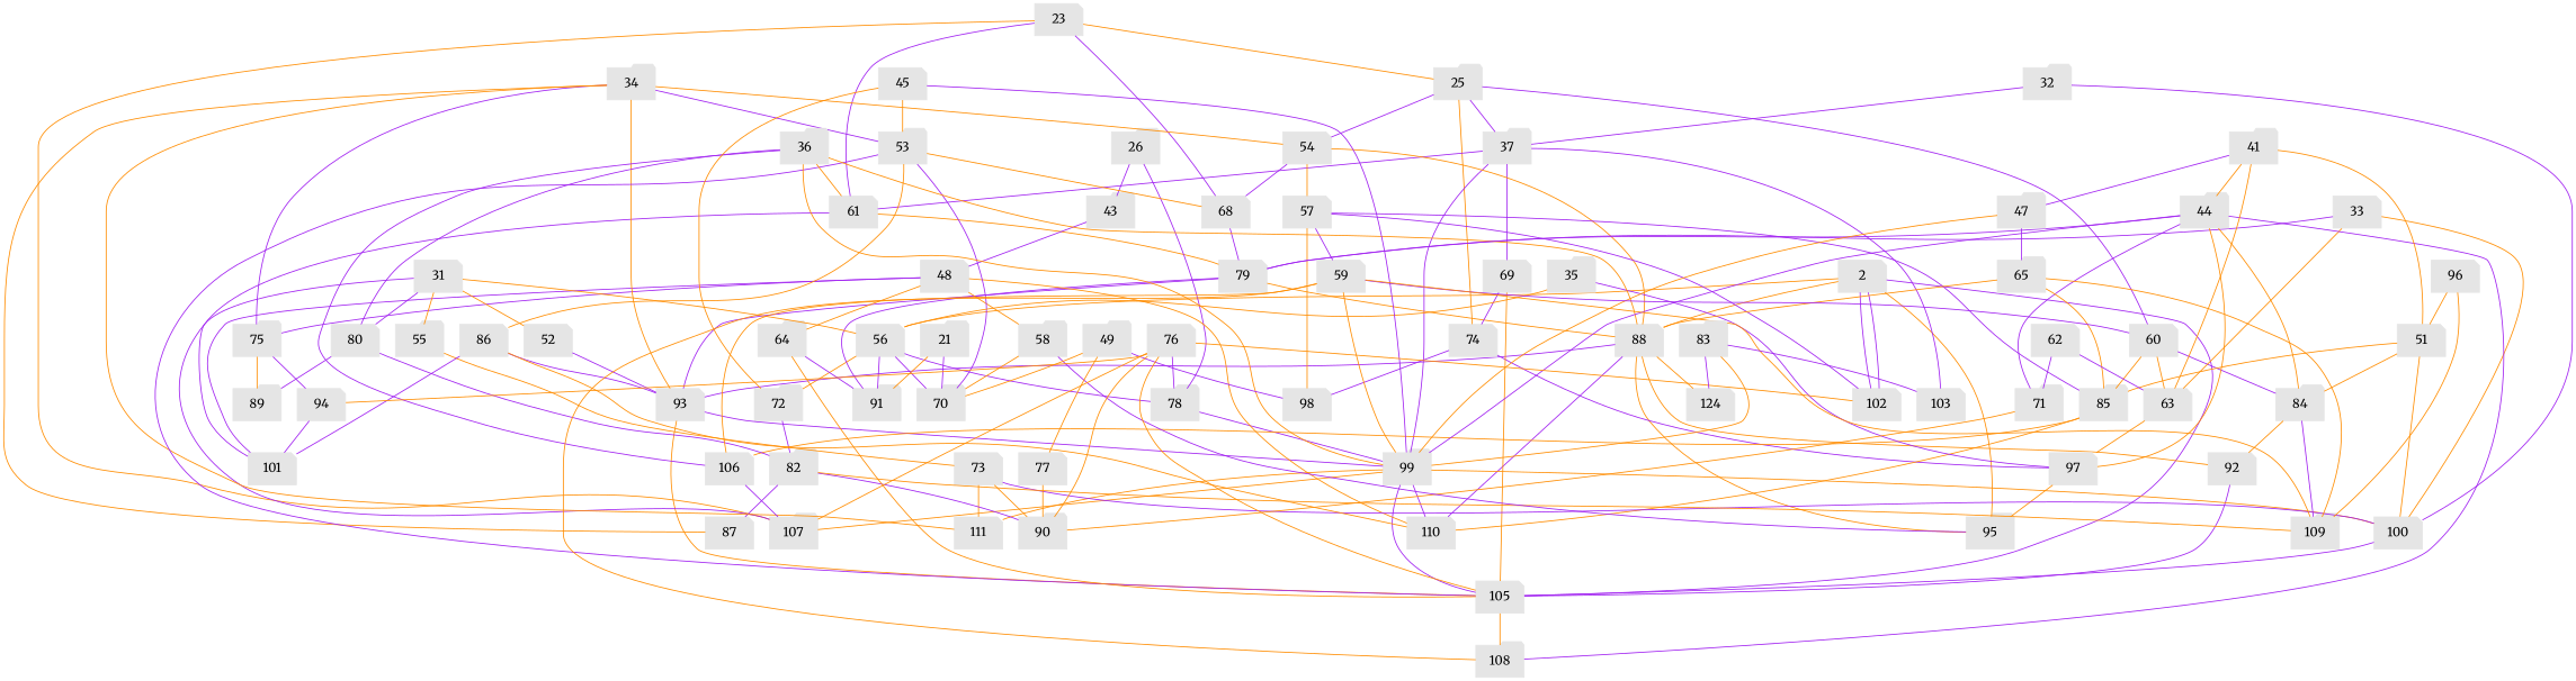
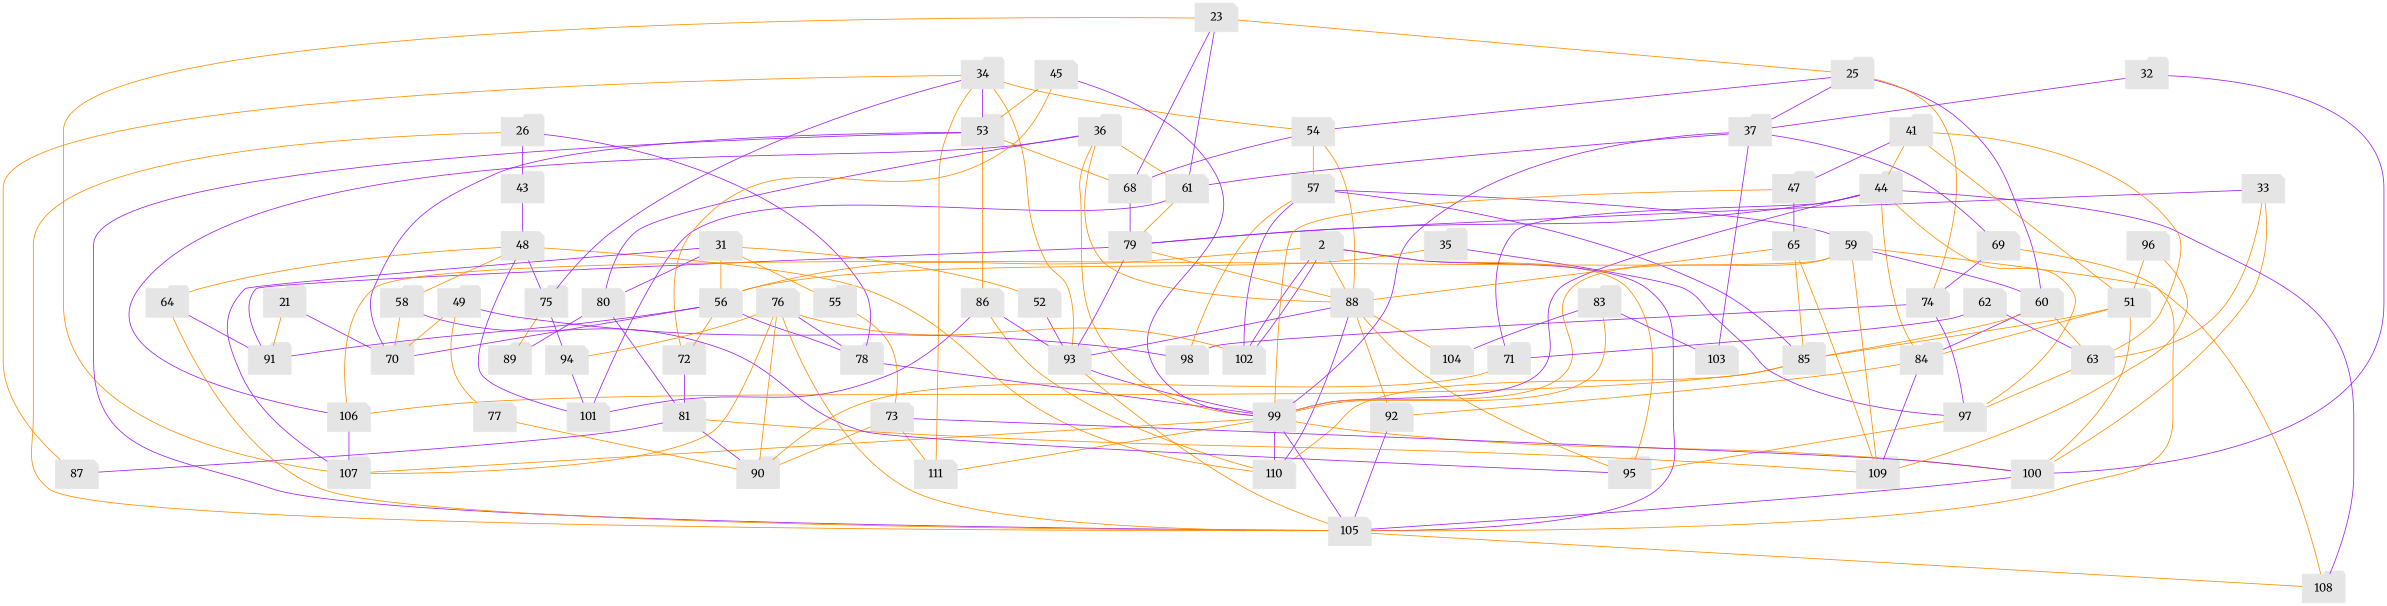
  graph {
    fontname=Merriweather
    node [color=gray90 fontname=Merriweather shape=note style=filled]
    edge [color=darkorange fontname=Merriweather]
    56 [super="+5"]
    70 [shape=folder]
    91 [shape=folder]
    78 [shape=folder]
    72 [shape=folder]
    2
    88 [super="+40+81"]
    95 [shape=folder super="+7"]
    102
    105 [super="+24+17+66"]
    93 [super="+30+28"]
    110 [super="+38"]
-   104 [label=124]
+   104
    92
    108 [shape=folder super="+19"]
    21 [shape=folder]
    25 [shape=folder super="+11"]
    37 [shape=folder super="+20"]
    54
    60
    74
    23
    61
    68
    107 [shape=folder]
    79 [super="+67+27"]
    101 [super="+10"]
    99 [shape=folder super="+42+96"]
    69
    103
    57
    63
    84 [shape=folder super="+1"]
    85 [shape=folder super="+39"]
    97
    98
    26 [shape=folder]
    43 [shape=folder]
    48 [super="+4"]
    31
    52
    55 [shape=folder]
    80
    73
-   82 [shape=folder super="+6"]
+   82 [shape=folder super="+6" label=81]
    89 [shape=folder]
    32 [shape=folder]
    100
    33
    34 [shape=folder super="+13"]
    53 [shape=folder]
    75 [shape=folder]
    87
    111
    86
    94
    35 [shape=folder]
    36 [shape=folder]
    106
    44 [shape=folder super="+18"]
    71 [shape=folder]
    41 [shape=folder]
    47 [shape=folder]
    51 [super="+50"]
    65 [shape=folder]
    58 [shape=folder]
    64 [shape=folder]
    90 [shape=folder]
    109 [shape=folder]
    45 [super="+14"]
    n71 [label=96]
    49 [shape=folder]
    77
    59 [super="+15"]
    62
    76
    83 [shape=folder]
    56 -- 70 [color=purple]
    56 -- 91 [color=purple]
    56 -- 78 [color=purple]
    56 -- 72
    78 -- 99 [color=purple]
    72 -- 82 [color=purple]
    2 -- 56 [weight=2]
    2 -- 88
    2 -- 95 [weight=2]
    2 -- 102 [color=purple]
    2 -- 102 [color=purple]
    2 -- 105 [color=purple weight=2]
    88 -- 95
    88 -- 93 [color=purple weight=2]
    88 -- 110 [color=purple weight=2]
    88 -- 104
    88 -- 92
    105 -- 108 [weight=2]
    93 -- 105 [weight=2]
    93 -- 99 [color=purple]
    92 -- 105 [color=purple]
    21 -- 70 [color=purple]
    21 -- 91
    25 -- 37 [color=purple]
    25 -- 54 [color=purple]
    25 -- 60 [color=purple]
    25 -- 74 [weight=2]
    37 -- 61 [color=purple]
    37 -- 99 [color=purple weight=2]
    37 -- 69 [color=purple]
    37 -- 103 [color=purple]
    54 -- 88
    54 -- 68 [color=purple]
    54 -- 57
    60 -- 63
    60 -- 84 [color=purple]
    60 -- 85
    74 -- 97 [color=purple]
    74 -- 98 [color=purple]
    23 -- 25
    23 -- 61 [color=purple]
    23 -- 68 [color=purple]
    23 -- 107
    61 -- 79
    61 -- 101 [color=purple]
    68 -- 79 [color=purple]
    79 -- 91 [color=purple]
    79 -- 88
    79 -- 93 [color=purple]
    99 -- 105 [color=purple]
    99 -- 110 [color=purple weight=2]
    99 -- 107
    99 -- 100
    99 -- 111
    69 -- 105
    69 -- 74 [color=purple]
    57 -- 102 [color=purple]
    57 -- 85 [color=purple]
    57 -- 98
    57 -- 59 [color=purple]
    63 -- 97
    84 -- 92
    84 -- 109 [color=purple]
    85 -- 110
    85 -- 106
    97 -- 95
    26 -- 78 [color=purple]
+   26 -- 105
    26 -- 43 [color=purple]
    43 -- 48 [color=purple]
    48 -- 110 [weight=2]
    48 -- 101 [color=purple]
    48 -- 75 [color=purple]
    48 -- 58
    48 -- 64
    31 -- 56
    31 -- 107 [color=purple]
    31 -- 52
    31 -- 55
    31 -- 80 [color=purple]
    52 -- 93 [color=purple]
    55 -- 73
    80 -- 82 [color=purple]
    80 -- 89 [color=purple]
    73 -- 100 [color=purple]
    73 -- 111
    73 -- 90
    82 -- 87 [color=purple]
    82 -- 90 [color=purple]
    82 -- 109
    32 -- 37 [color=purple]
    32 -- 100 [color=purple]
    100 -- 105 [color=purple]
    33 -- 79 [color=purple]
    33 -- 63
    33 -- 100
    34 -- 93
    34 -- 54
    34 -- 53 [color=purple weight=2]
    34 -- 75 [color=purple]
    34 -- 87
    34 -- 111
    53 -- 70 [color=purple]
    53 -- 105 [color=purple]
    53 -- 68
    53 -- 86
    75 -- 89
    75 -- 94 [color=purple]
    86 -- 93 [color=purple]
    86 -- 110
    86 -- 101 [color=purple]
    94 -- 101 [color=purple]
    35 -- 56
    35 -- 97 [color=purple]
    36 -- 88
    36 -- 61
    36 -- 99
    36 -- 80 [color=purple]
    36 -- 106 [color=purple]
    106 -- 107 [color=purple]
    44 -- 108 [color=purple weight=2]
    44 -- 79 [color=purple weight=2]
    44 -- 99 [color=purple]
    44 -- 84
    44 -- 97
    44 -- 71 [color=purple]
    71 -- 90
    41 -- 63
    41 -- 44
    41 -- 47 [color=purple]
    41 -- 51 [weight=2]
    47 -- 99
    47 -- 65 [color=purple]
    51 -- 84
    51 -- 85 [weight=2]
    51 -- 100
    65 -- 88
    65 -- 85
    65 -- 109
    58 -- 70
    58 -- 95 [color=purple]
    64 -- 91 [color=purple]
    64 -- 105
    45 -- 72
    45 -- 99 [color=purple]
    45 -- 53
    n71 -- 51
    n71 -- 109
    49 -- 70
    49 -- 98 [color=purple]
    49 -- 77
    77 -- 90
    59 -- 108
    59 -- 60 [color=purple]
    59 -- 99 [weight=2]
    59 -- 106
    59 -- 109
    62 -- 63 [color=purple]
    62 -- 71 [color=purple]
    76 -- 78 [color=purple]
    76 -- 102
    76 -- 105
    76 -- 107
    76 -- 94
    76 -- 90
    83 -- 104 [color=purple]
    83 -- 99 [weight=2]
    83 -- 103 [color=purple]
  }
